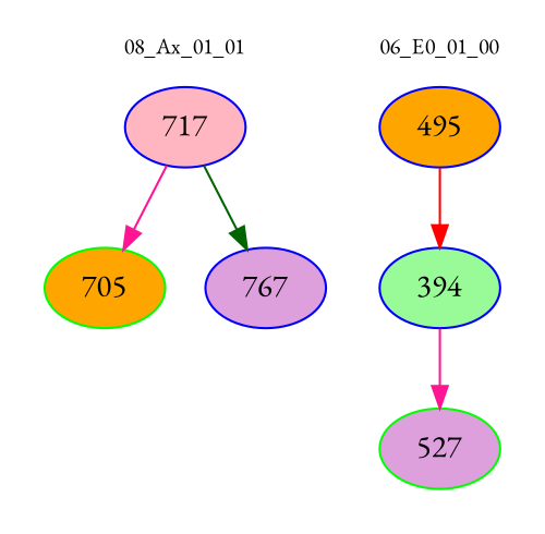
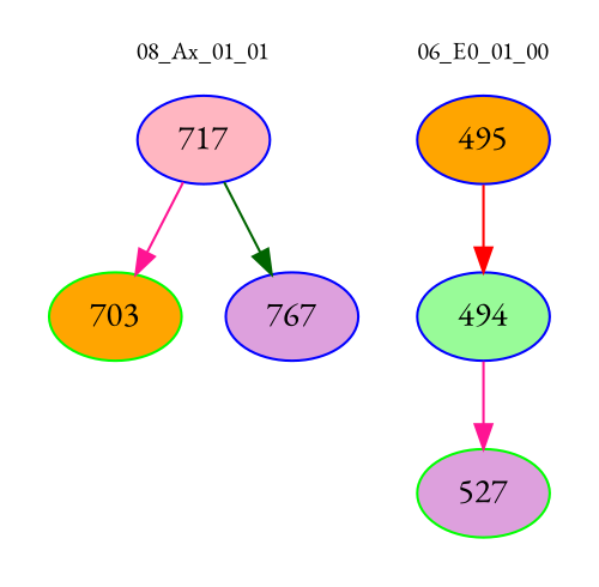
  digraph {
    fontname="EB Garamond"
    node [color=blue fillcolor=orange fontname="EB Garamond" style=filled]
    edge [color=deeppink fontname="EB Garamond"]
    n1 [fillcolor=lightpink label=717]
-   n2 [color=green label=705]
+   n2 [color=green label=703]
    n3 [fillcolor=plum label=767]
    n4 [label=495]
-   n5 [fillcolor=palegreen label=394]
+   n5 [fillcolor=palegreen label=494]
    n6 [color=green fillcolor=plum label=527]
    subgraph cluster_1 {
      color=white
      fontsize=10
      label="08_Ax_01_01"
      n1
      n2
      n3
    }
    subgraph cluster_2 {
      color=white
      fontsize=10
      label="06_E0_01_00"
      n4
      n5
      n6
    }
    n1 -> n2
    n1 -> n3 [color=darkgreen]
    n4 -> n5 [color=red]
    n5 -> n6
  }
